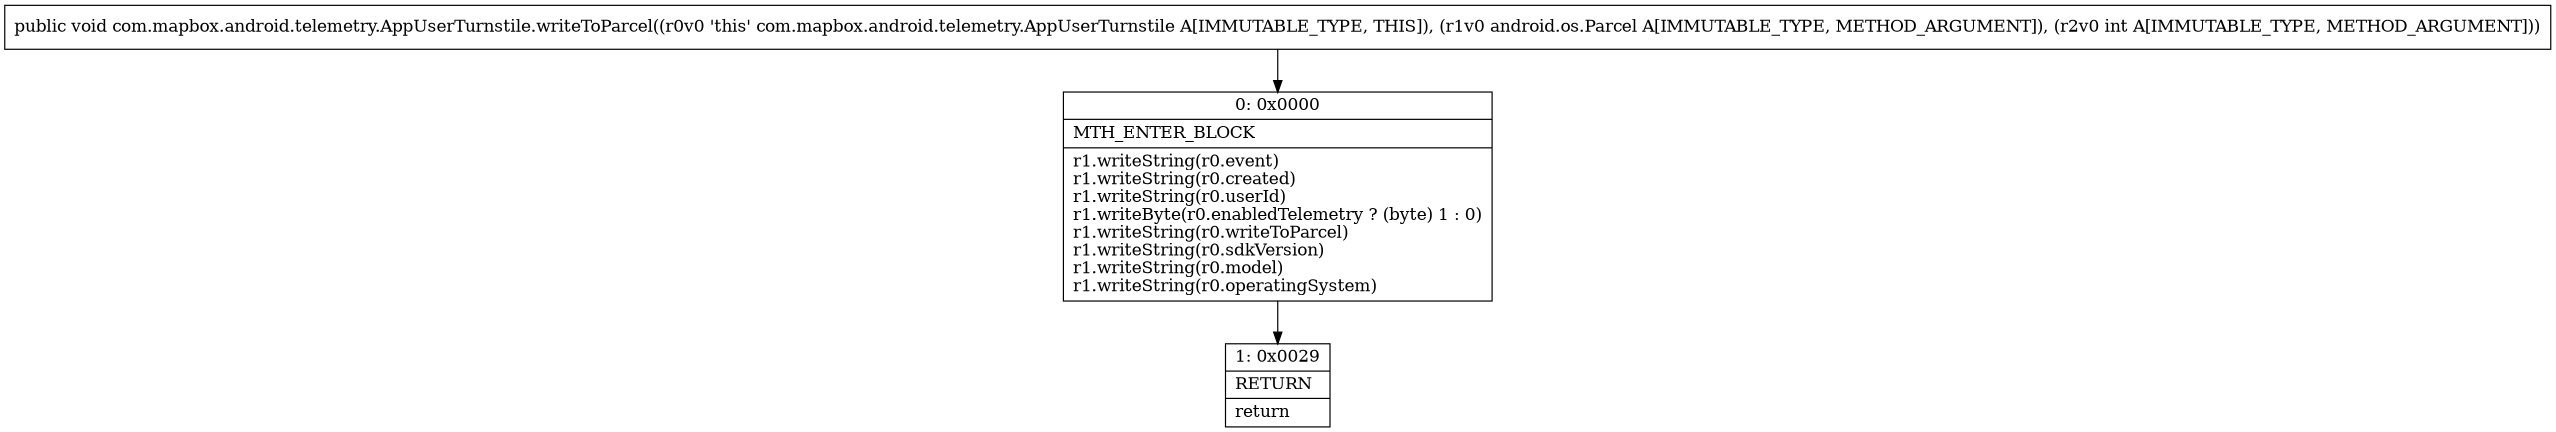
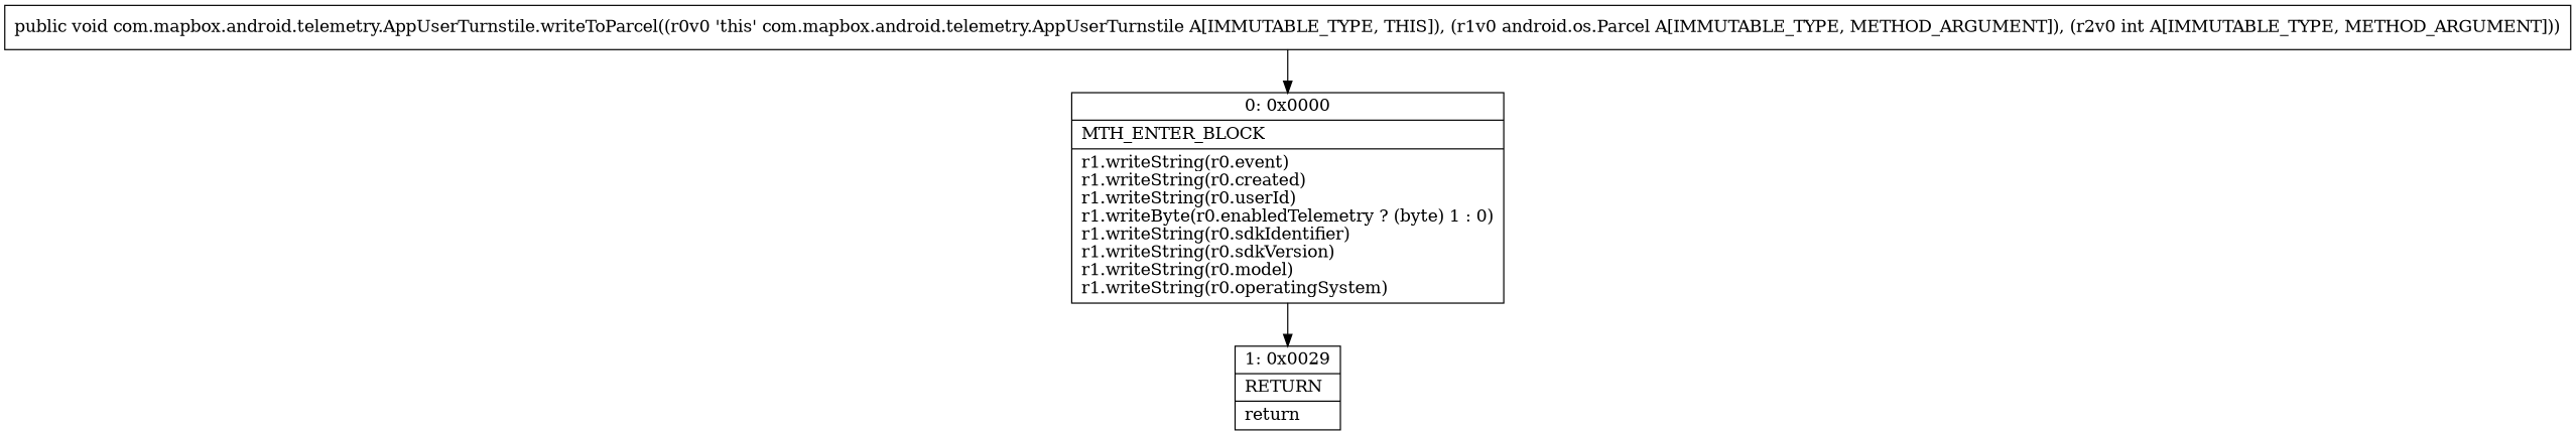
  digraph {
    node [shape=record]
-   n1 [label="{0\:\ 0x0000|MTH_ENTER_BLOCK\l|r1.writeString(r0.event)\lr1.writeString(r0.created)\lr1.writeString(r0.userId)\lr1.writeByte(r0.enabledTelemetry ? (byte) 1 : 0)\lr1.writeString(r0.writeToParcel)\lr1.writeString(r0.sdkVersion)\lr1.writeString(r0.model)\lr1.writeString(r0.operatingSystem)\l}"]
+   n1 [label="{0\:\ 0x0000|MTH_ENTER_BLOCK\l|r1.writeString(r0.event)\lr1.writeString(r0.created)\lr1.writeString(r0.userId)\lr1.writeByte(r0.enabledTelemetry ? (byte) 1 : 0)\lr1.writeString(r0.sdkIdentifier)\lr1.writeString(r0.sdkVersion)\lr1.writeString(r0.model)\lr1.writeString(r0.operatingSystem)\l}"]
    n2 [label="{1\:\ 0x0029|RETURN\l|return\l}"]
    n3 [label="{public void com.mapbox.android.telemetry.AppUserTurnstile.writeToParcel((r0v0 'this' com.mapbox.android.telemetry.AppUserTurnstile A[IMMUTABLE_TYPE, THIS]), (r1v0 android.os.Parcel A[IMMUTABLE_TYPE, METHOD_ARGUMENT]), (r2v0 int A[IMMUTABLE_TYPE, METHOD_ARGUMENT])) }"]
    n1 -> n2
    n3 -> n1
  }
